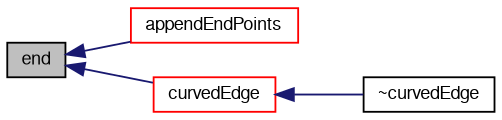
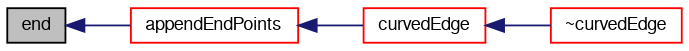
  digraph {
    rankdir=LR
    node [color=black fontname=FreeSans fontsize=10 shape=record]
    edge [color=midnightblue dir=back fontname=FreeSans fontsize=10 labelfontname=FreeSans labelfontsize=10 style=solid]
    n1 [fillcolor=grey75 fontcolor=black height=0.2 label=end style=filled width=0.4]
    n2 [color=red height=0.2 label=appendEndPoints width=0.4]
    n3 [color=red height=0.2 label=curvedEdge width=0.4]
-   n4 [height=0.2 label="~curvedEdge" width=0.4]
+   n4 [color=red height=0.2 label="~curvedEdge" width=0.4]
    n1 -> n2
-   n1 -> n3
+   n2 -> n3
    n3 -> n4
  }
